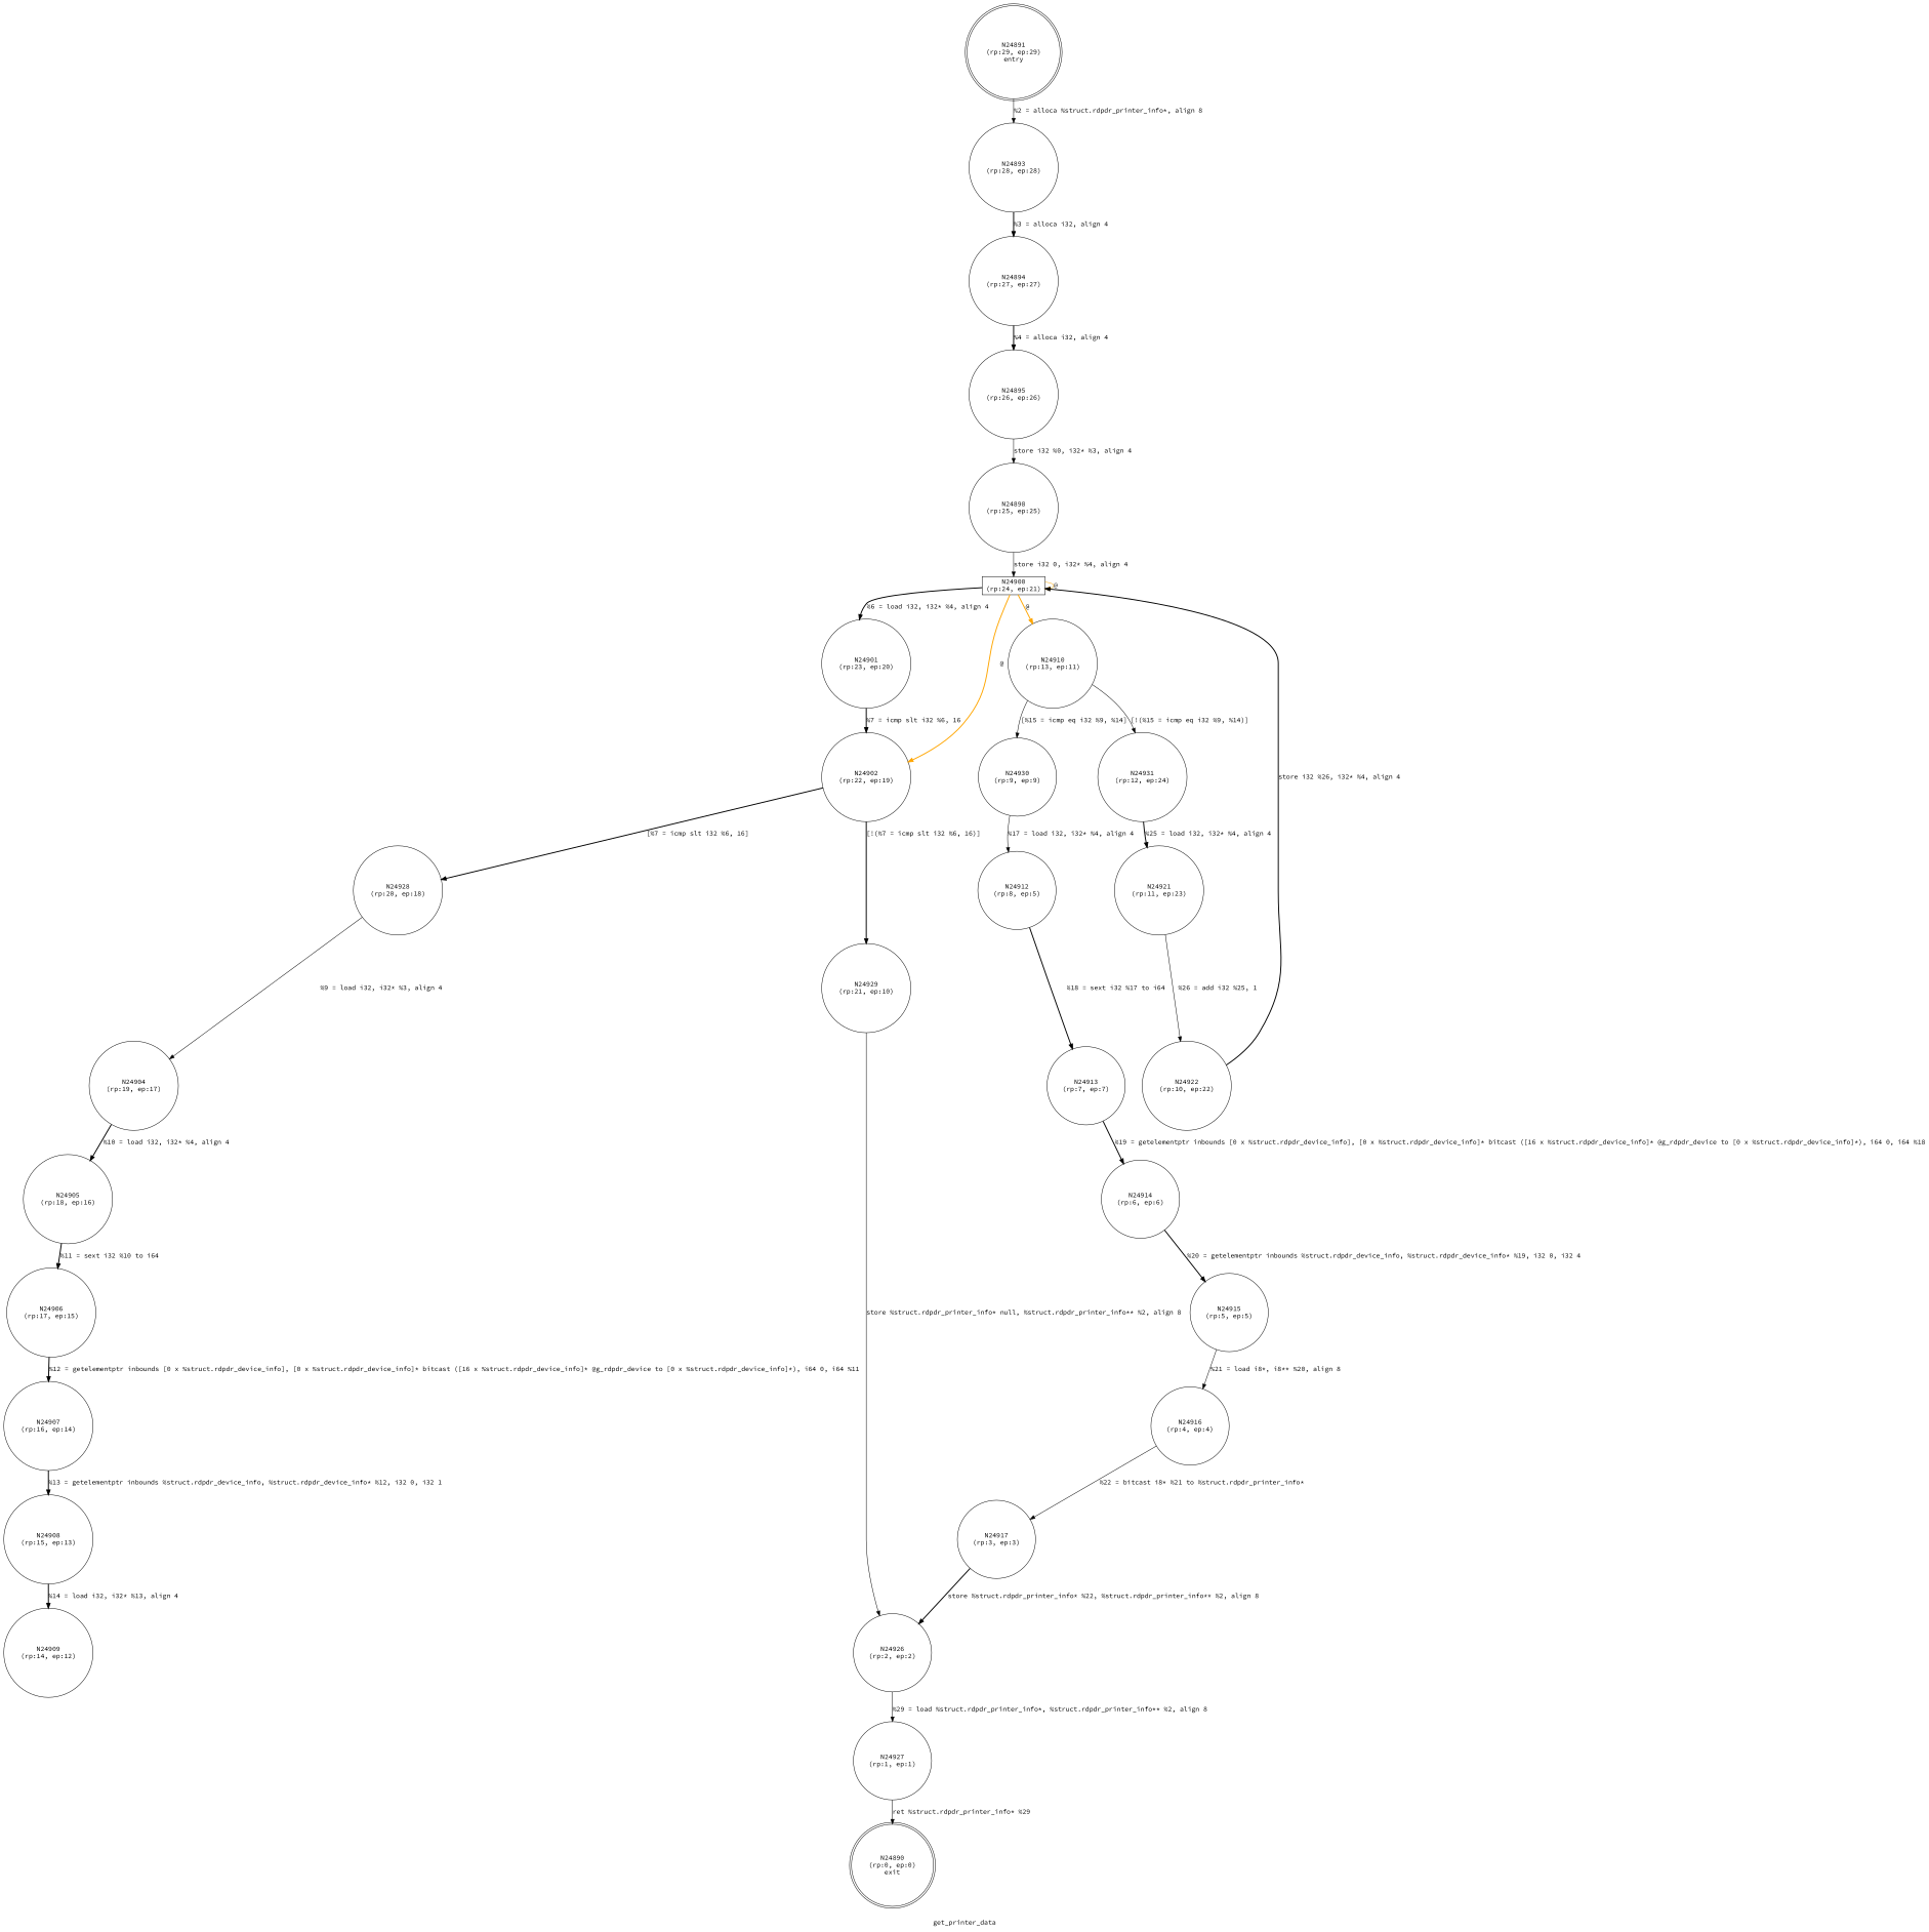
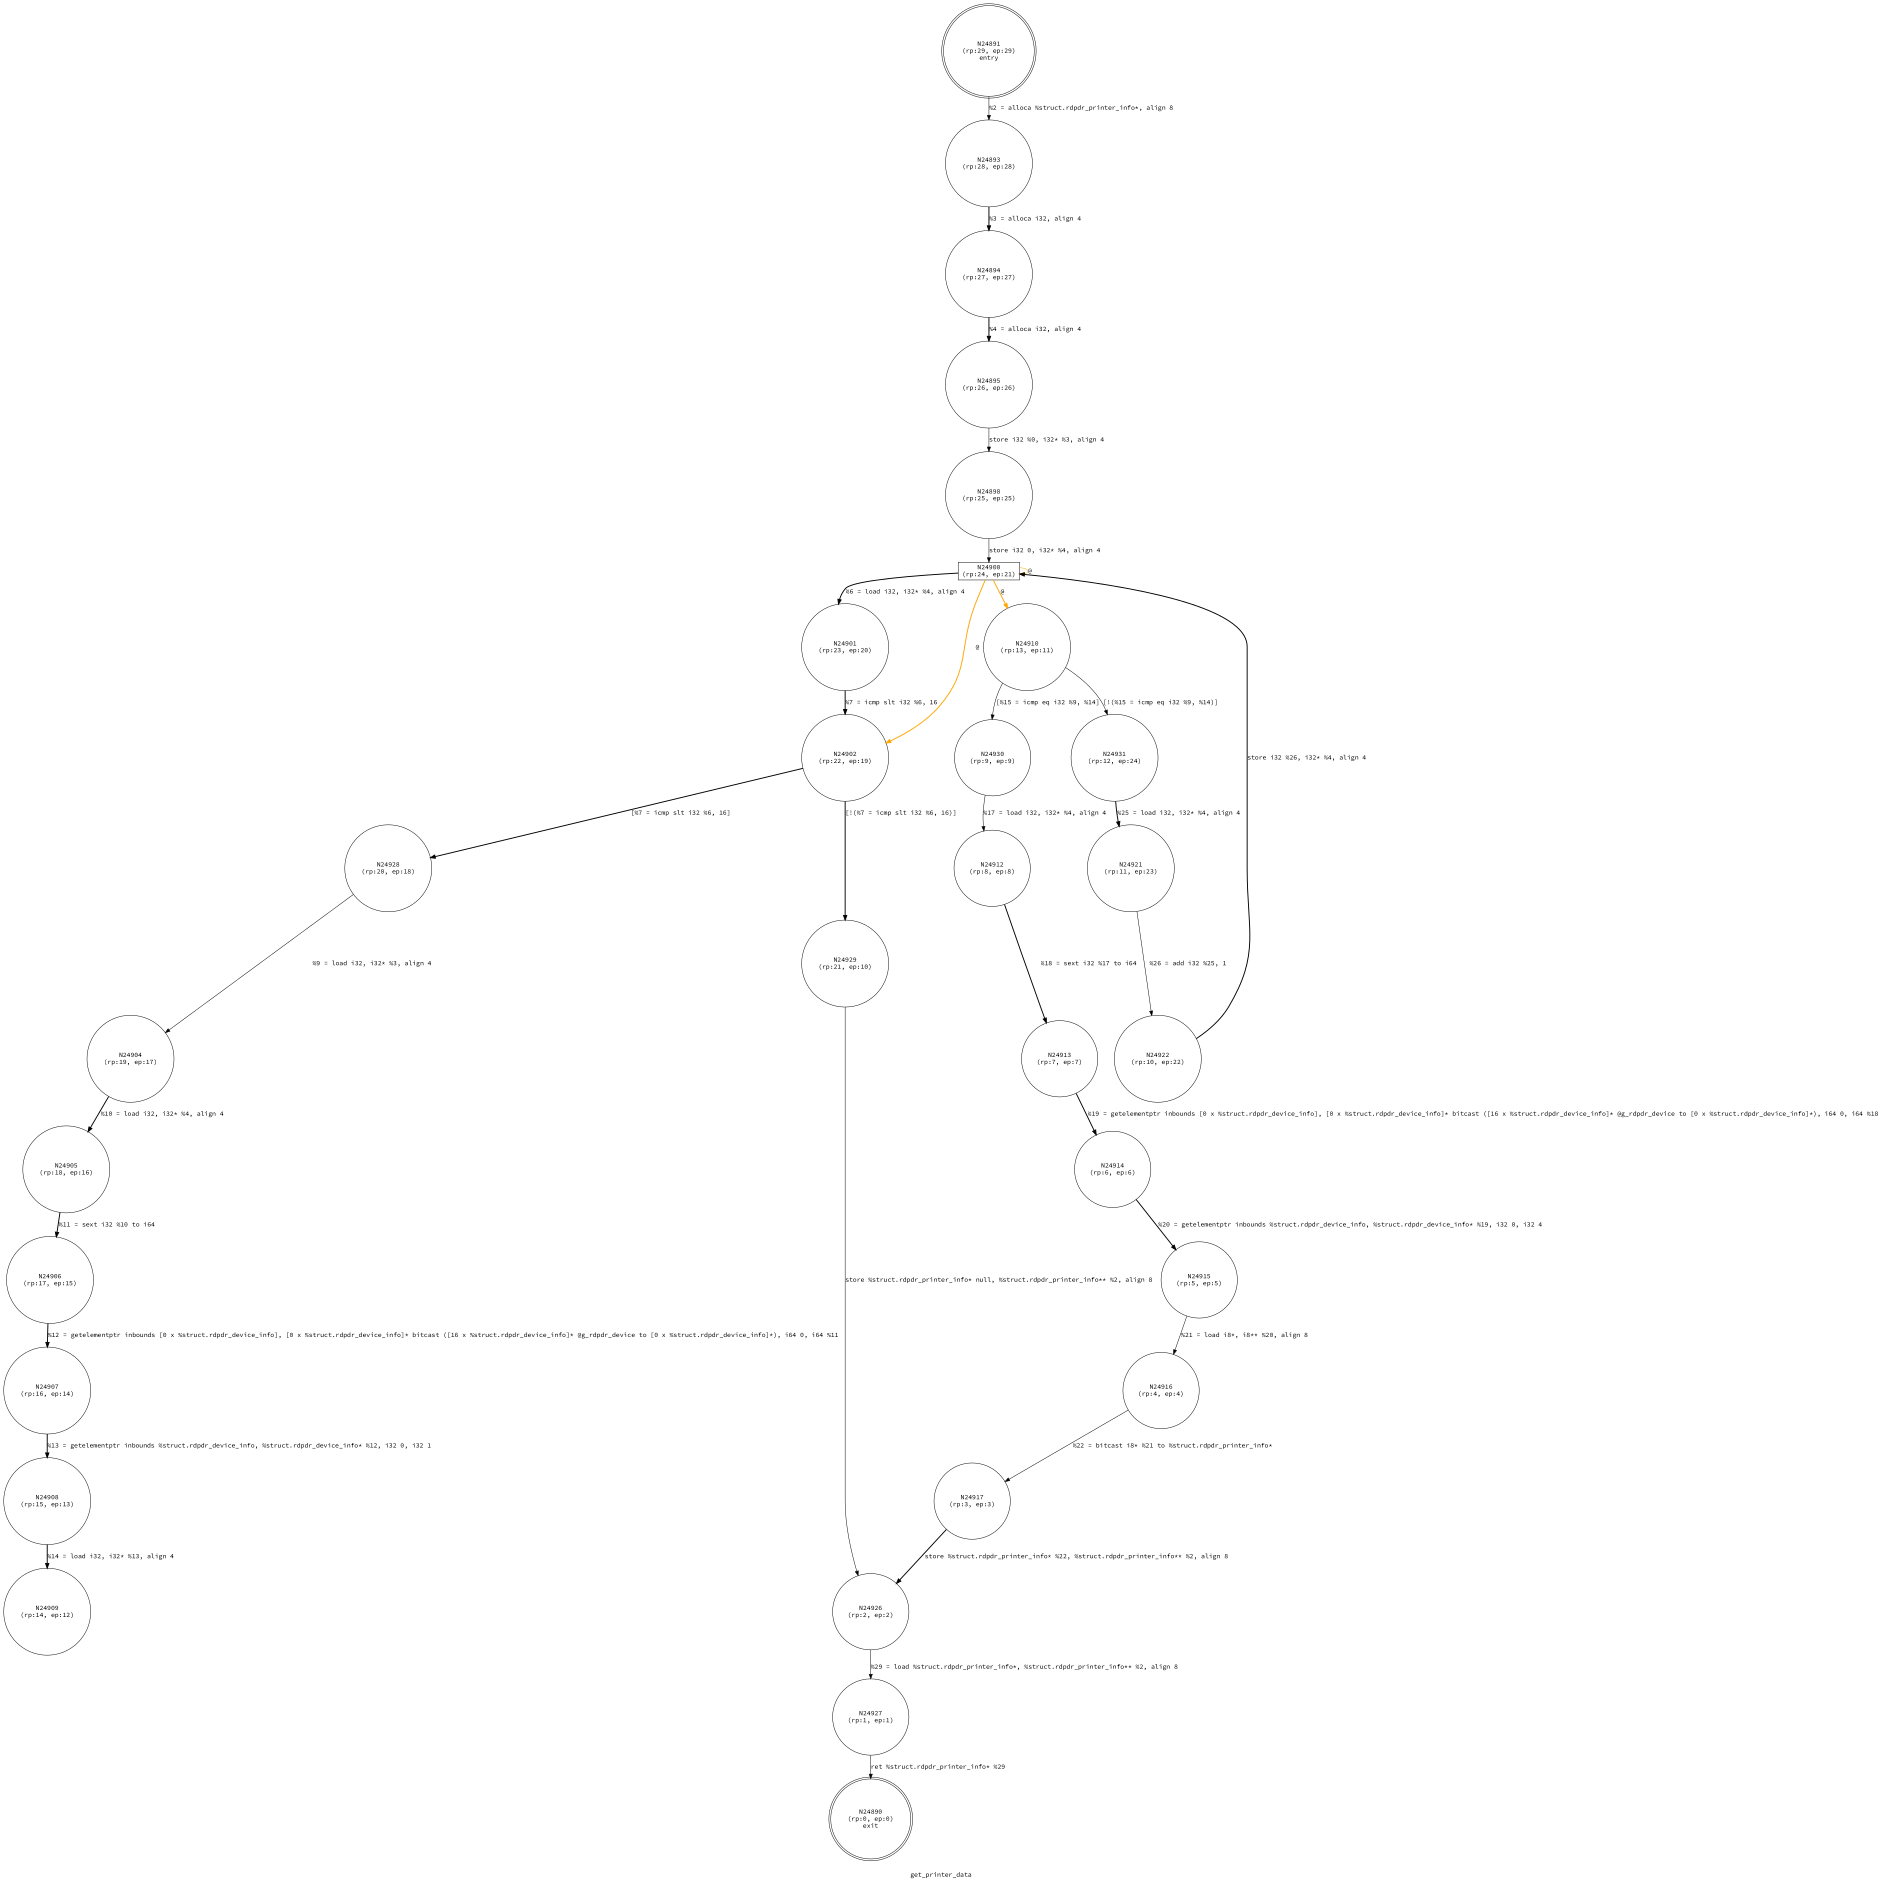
  digraph {
    fontname="Source Code Pro"
    label=get_printer_data
    node [fontname="Source Code Pro" shape=circle]
    edge [fontname="Source Code Pro" style=bold]
    n1 [label="N24890\n(rp:0, ep:0)\nexit" shape=doublecircle]
    n2 [label="N24891\n(rp:29, ep:29)\nentry" shape=doublecircle]
    n3 [label="N24893\n(rp:28, ep:28)"]
    n4 [label="N24894\n(rp:27, ep:27)"]
    n5 [label="N24895\n(rp:26, ep:26)"]
    n6 [label="N24898\n(rp:25, ep:25)"]
    n7 [label="N24900\n(rp:24, ep:21)" shape=box]
    n8 [label="N24901\n(rp:23, ep:20)"]
    n9 [label="N24902\n(rp:22, ep:19)"]
    n10 [label="N24910\n(rp:13, ep:11)"]
    n11 [label="N24928\n(rp:20, ep:18)"]
    n12 [label="N24929\n(rp:21, ep:10)"]
    n13 [label="N24930\n(rp:9, ep:9)"]
    n14 [label="N24931\n(rp:12, ep:24)"]
    n15 [label="N24904\n(rp:19, ep:17)"]
    n16 [label="N24926\n(rp:2, ep:2)"]
-   n17 [label="N24912\n(rp:8, ep:5)"]
+   n17 [label="N24912\n(rp:8, ep:8)"]
    n18 [label="N24921\n(rp:11, ep:23)"]
    n19 [label="N24905\n(rp:18, ep:16)"]
    n20 [label="N24927\n(rp:1, ep:1)"]
    n21 [label="N24906\n(rp:17, ep:15)"]
    n22 [label="N24907\n(rp:16, ep:14)"]
    n23 [label="N24908\n(rp:15, ep:13)"]
    n24 [label="N24909\n(rp:14, ep:12)"]
    n25 [label="N24913\n(rp:7, ep:7)"]
    n26 [label="N24922\n(rp:10, ep:22)"]
    n27 [label="N24914\n(rp:6, ep:6)"]
    n28 [label="N24915\n(rp:5, ep:5)"]
    n29 [label="N24916\n(rp:4, ep:4)"]
    n30 [label="N24917\n(rp:3, ep:3)"]
    n2 -> n3 [label="%2 = alloca %struct.rdpdr_printer_info*, align 8" style=solid]
    n3 -> n4 [label="%3 = alloca i32, align 4"]
    n4 -> n5 [label="%4 = alloca i32, align 4"]
    n5 -> n6 [label="store i32 %0, i32* %3, align 4" style=solid]
    n6 -> n7 [label="store i32 0, i32* %4, align 4" style=solid]
    n7 -> n7 [color=orange label="@" style=solid]
    n7 -> n8 [label="%6 = load i32, i32* %4, align 4"]
    n7 -> n9 [color=orange label="@"]
    n7 -> n10 [color=orange label="@"]
    n8 -> n9 [label="%7 = icmp slt i32 %6, 16"]
    n9 -> n11 [label="[%7 = icmp slt i32 %6, 16]"]
    n9 -> n12 [label="[!(%7 = icmp slt i32 %6, 16)]"]
    n10 -> n13 [label="[%15 = icmp eq i32 %9, %14]" style=solid]
    n10 -> n14 [label="[!(%15 = icmp eq i32 %9, %14)]" style=solid]
    n11 -> n15 [label="%9 = load i32, i32* %3, align 4" style=solid]
    n12 -> n16 [label="store %struct.rdpdr_printer_info* null, %struct.rdpdr_printer_info** %2, align 8" style=solid]
    n13 -> n17 [label="%17 = load i32, i32* %4, align 4" style=solid]
    n14 -> n18 [label="%25 = load i32, i32* %4, align 4"]
    n15 -> n19 [label="%10 = load i32, i32* %4, align 4"]
    n16 -> n20 [label="%29 = load %struct.rdpdr_printer_info*, %struct.rdpdr_printer_info** %2, align 8" style=solid]
    n17 -> n25 [label="%18 = sext i32 %17 to i64"]
    n18 -> n26 [label="%26 = add i32 %25, 1" style=solid]
    n19 -> n21 [label="%11 = sext i32 %10 to i64"]
    n20 -> n1 [label="ret %struct.rdpdr_printer_info* %29" style=solid]
    n21 -> n22 [label="%12 = getelementptr inbounds [0 x %struct.rdpdr_device_info], [0 x %struct.rdpdr_device_info]* bitcast ([16 x %struct.rdpdr_device_info]* @g_rdpdr_device to [0 x %struct.rdpdr_device_info]*), i64 0, i64 %11"]
    n22 -> n23 [label="%13 = getelementptr inbounds %struct.rdpdr_device_info, %struct.rdpdr_device_info* %12, i32 0, i32 1"]
    n23 -> n24 [label="%14 = load i32, i32* %13, align 4"]
    n25 -> n27 [label="%19 = getelementptr inbounds [0 x %struct.rdpdr_device_info], [0 x %struct.rdpdr_device_info]* bitcast ([16 x %struct.rdpdr_device_info]* @g_rdpdr_device to [0 x %struct.rdpdr_device_info]*), i64 0, i64 %18"]
    n26 -> n7 [label="store i32 %26, i32* %4, align 4"]
    n27 -> n28 [label="%20 = getelementptr inbounds %struct.rdpdr_device_info, %struct.rdpdr_device_info* %19, i32 0, i32 4"]
    n28 -> n29 [label="%21 = load i8*, i8** %20, align 8" style=solid]
    n29 -> n30 [label="%22 = bitcast i8* %21 to %struct.rdpdr_printer_info*" style=solid]
    n30 -> n16 [label="store %struct.rdpdr_printer_info* %22, %struct.rdpdr_printer_info** %2, align 8"]
  }
